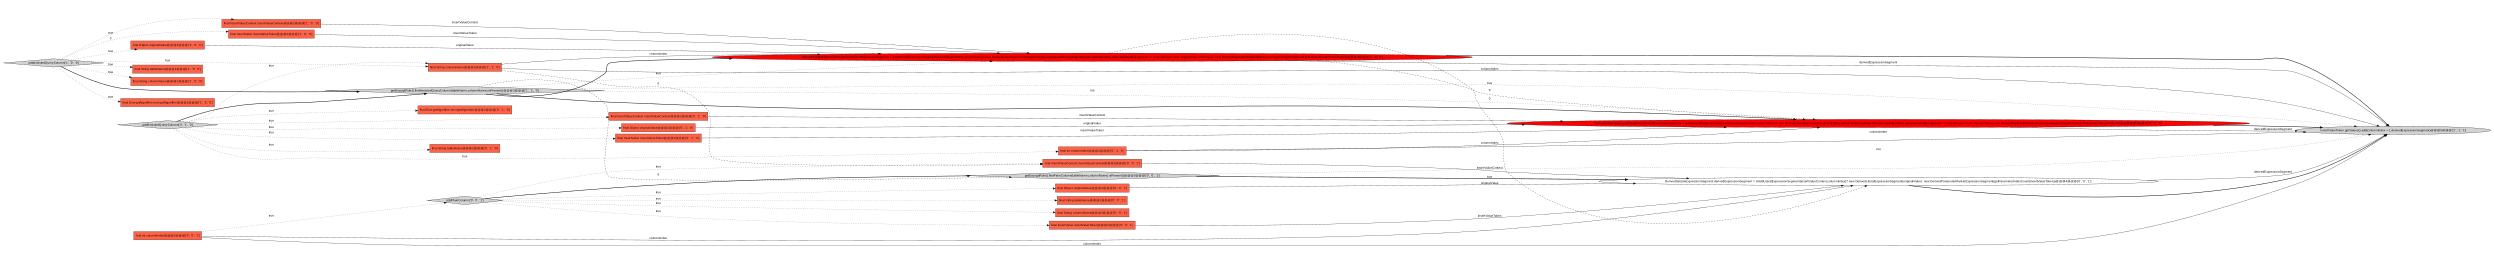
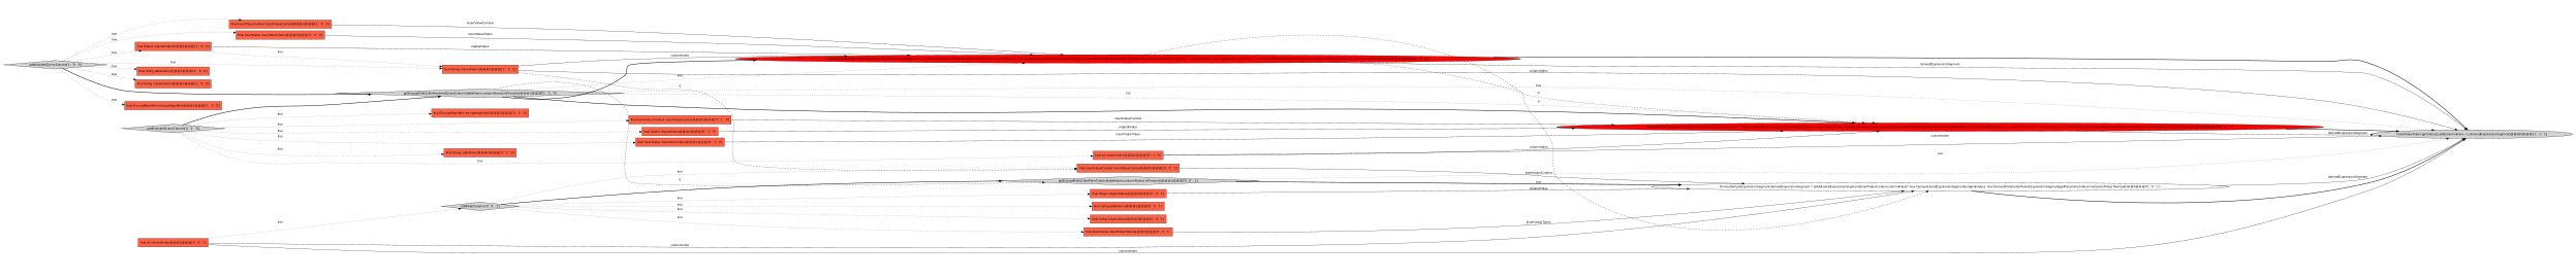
  digraph {
    fontname="Liberation Sans"
    rankdir=LR
    node [fillcolor=tomato fontname="Liberation Sans" shape=box style=filled]
    edge [fontname="Liberation Sans" style=dotted]
    n1 [label="final InsertValueContext insertValueContext@@@2@@@['0', '1', '0']"]
    n2 [fillcolor=red label="DerivedSimpleExpressionSegment derivedExpressionSegment = isAddLiteralExpressionSegment(insertValueContext,columnIndex)? new DerivedLiteralExpressionSegment(((QueryAssistedEncryptAlgorithm)encryptAlgorithm).queryAssistedEncrypt(null == originalValue? null: originalValue)): new DerivedParameterMarkerExpressionSegment(getParameterIndexCount(insertValueToken))@@@4@@@['0', '1', '0']" shape=ellipse]
    n3 [fillcolor=lightgray label="insertValueToken.getValues().add(columnIndex + 1,derivedExpressionSegment)@@@5@@@['1', '1', '1']" shape=ellipse]
    n4 [fillcolor=lightgray label="addPlainColumn['0', '0', '1']" shape=diamond]
    n5 [label="final String tableName@@@2@@@['0', '0', '1']"]
    n6 [fillcolor=lightgray label="getEncryptRule().findPlainColumn(tableName,columnName).isPresent()@@@3@@@['0', '0', '1']" shape=diamond]
    n7 [label="final Object originalValue@@@2@@@['0', '0', '1']"]
    n8 [label="final InsertValueContext insertValueContext@@@2@@@['0', '0', '1']"]
    n9 [label="final String columnName@@@2@@@['0', '0', '1']"]
    n10 [label="final InsertValue insertValueToken@@@2@@@['0', '0', '1']"]
    n11 [fillcolor=white label="DerivedSimpleExpressionSegment derivedExpressionSegment = isAddLiteralExpressionSegment(insertValueContext,columnIndex)? new DerivedLiteralExpressionSegment(originalValue): new DerivedParameterMarkerExpressionSegment(getParameterIndexCount(insertValueToken))@@@4@@@['0', '0', '1']" shape=ellipse]
    n12 [label="final int columnIndex@@@2@@@['0', '0', '1']"]
    n13 [label="final InsertValueContext insertValueContext@@@2@@@['1', '0', '0']"]
    n14 [fillcolor=red label="DerivedSimpleExpressionSegment derivedExpressionSegment = isAddLiteralExpressionSegment(insertValueContext,columnIndex)? new DerivedLiteralExpressionSegment(((QueryAssistedEncryptAlgorithm)encryptAlgorithm).queryAssistedEncrypt(null == originalValue? null: originalValue.toString())): new DerivedParameterMarkerExpressionSegment(getParameterIndexCount(insertValueToken))@@@4@@@['1', '0', '0']" shape=ellipse]
    n15 [label="final Object originalValue@@@2@@@['0', '1', '0']"]
    n16 [fillcolor=lightgray label="addAssistedQueryColumn['0', '1', '0']" shape=diamond]
    n17 [label="final InsertValue insertValueToken@@@2@@@['0', '1', '0']"]
    n18 [label="final String tableName@@@2@@@['0', '1', '0']"]
    n19 [label="final String columnName@@@2@@@['1', '1', '0']"]
    n20 [label="final int columnIndex@@@2@@@['0', '1', '0']"]
    n21 [fillcolor=lightgray label="getEncryptRule().findAssistedQueryColumn(tableName,columnName).isPresent()@@@3@@@['1', '1', '0']" shape=diamond]
    n22 [label="final EncryptAlgorithm encryptAlgorithm@@@2@@@['0', '1', '0']"]
    n23 [label="final InsertValue insertValueToken@@@2@@@['1', '0', '0']"]
    n24 [fillcolor=lightgray label="addAssistedQueryColumn['1', '0', '0']" shape=diamond]
    n25 [label="final String tableName@@@2@@@['1', '0', '0']"]
    n26 [label="final String columnName@@@2@@@['1', '0', '0']"]
    n27 [label="final Object originalValue@@@2@@@['1', '0', '0']"]
    n28 [label="final EncryptAlgorithm encryptAlgorithm@@@2@@@['1', '0', '0']"]
    n1 -> n2 [label=insertValueContext style=solid]
    n2 -> n3 [style=bold]
    n2 -> n3 [label=derivedExpressionSegment style=solid]
    n4 -> n5 [label=true]
    n4 -> n6 [style=bold]
    n4 -> n7 [label=true]
    n4 -> n8 [label=true]
    n4 -> n9 [label=true]
    n4 -> n10 [label=true]
    n6 -> n3 [label=true]
    n6 -> n11 [style=bold]
    n6 -> n11 [label=true]
    n7 -> n11 [label=originalValue style=solid]
    n8 -> n11 [label=insertValueContext style=solid]
    n10 -> n11 [label=insertValueToken style=solid]
    n11 -> n3 [label=derivedExpressionSegment style=solid]
    n11 -> n3 [style=bold]
    n12 -> n3 [label=columnIndex style=solid]
    n12 -> n4 [label=true]
    n12 -> n11 [label=columnIndex style=solid]
    n13 -> n14 [label=insertValueContext style=solid]
    n14 -> n2 [label=0 style=dashed]
    n14 -> n3 [style=bold]
    n14 -> n3 [label=derivedExpressionSegment style=solid]
    n14 -> n11 [label=0 style=dashed]
    n15 -> n2 [label=originalValue style=solid]
    n16 -> n1 [label=true]
    n16 -> n15 [label=true]
    n16 -> n17 [label=true]
    n16 -> n18 [label=true]
-   n16 -> n19 [label=true]
+   n27 -> n19 [label=true]
    n16 -> n20 [label=true]
    n16 -> n21 [style=bold]
    n16 -> n22 [label=true]
    n17 -> n2 [label=insertValueToken style=solid]
    n19 -> n3 [label=columnIndex style=solid]
    n19 -> n8 [label=0 style=dashed]
    n19 -> n14 [label=columnIndex style=solid]
    n20 -> n2 [label=columnIndex style=solid]
    n20 -> n3 [label=columnIndex style=solid]
    n21 -> n2 [label=true]
    n21 -> n2 [style=bold]
    n21 -> n3 [label=true]
    n21 -> n6 [label=0 style=dashed]
    n21 -> n14 [style=bold]
    n21 -> n14 [label=true]
    n23 -> n14 [label=insertValueToken style=solid]
    n24 -> n13 [label=true]
    n24 -> n19 [label=true]
    n24 -> n21 [style=bold]
-   n24 -> n23 [label=0]
+   n24 -> n23 [label=true]
    n24 -> n25 [label=true]
    n24 -> n26 [label=true]
    n24 -> n27 [label=true]
    n24 -> n28 [label=true]
    n27 -> n14 [label=originalValue style=solid]
  }
